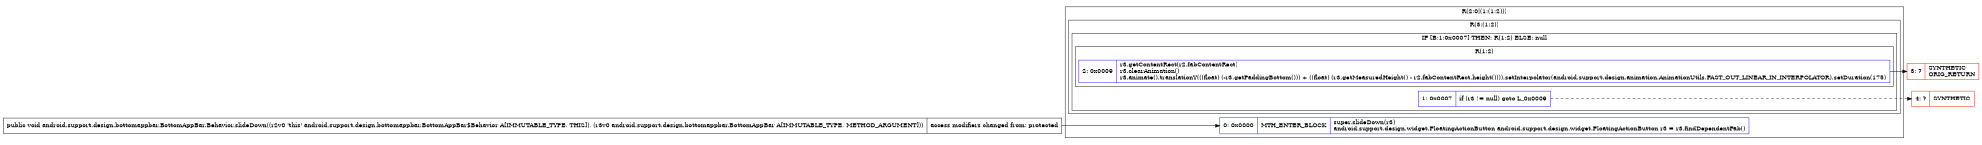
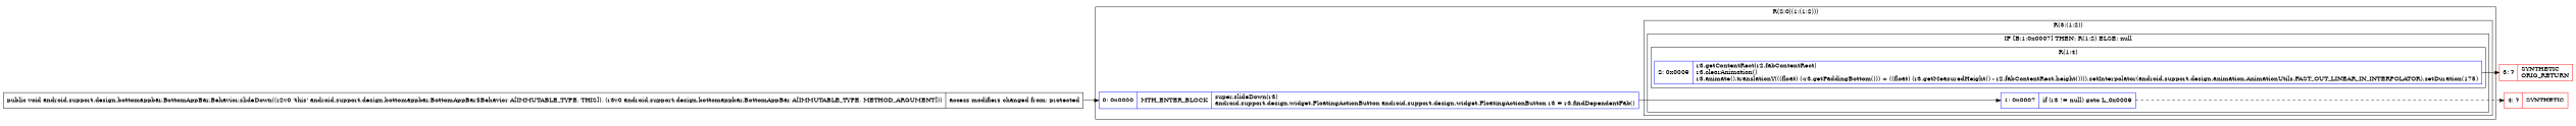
  digraph {
    rankdir=LR
    node [color=blue shape=record]
    n1 [label="{2\:\ 0x0009|r3.getContentRect(r2.fabContentRect)\lr3.clearAnimation()\lr3.animate().translationY(((float) (\-r3.getPaddingBottom())) + ((float) (r3.getMeasuredHeight() \- r2.fabContentRect.height()))).setInterpolator(android.support.design.animation.AnimationUtils.FAST_OUT_LINEAR_IN_INTERPOLATOR).setDuration(175)\l}"]
    n2 [label="{1\:\ 0x0007|if (r3 != null) goto L_0x0009\l}"]
    n3 [label="{0\:\ 0x0000|MTH_ENTER_BLOCK\l|super.slideDown(r3)\landroid.support.design.widget.FloatingActionButton android.support.design.widget.FloatingActionButton r3 = r3.findDependentFab()\l}"]
    n4 [color=red label="{3\:\ ?|SYNTHETIC\lORIG_RETURN\l}"]
    n5 [color=red label="{4\:\ ?|SYNTHETIC\l}"]
    n6 [label="{public void android.support.design.bottomappbar.BottomAppBar.Behavior.slideDown((r2v0 'this' android.support.design.bottomappbar.BottomAppBar$Behavior A[IMMUTABLE_TYPE, THIS]), (r3v0 android.support.design.bottomappbar.BottomAppBar A[IMMUTABLE_TYPE, METHOD_ARGUMENT]))  | access modifiers changed from: protected\l}" color=""]
    subgraph cluster_1 {
      label="R(2:0|(1:(1:2)))"
      n3
      subgraph cluster_2 {
        label="R(3:(1:2))"
        subgraph cluster_3 {
          label="IF [B:1:0x0007] THEN: R(1:2) ELSE: null"
          n2
          subgraph cluster_4 {
-           label="R(1:2)"
+           label="R(1:4)"
            n1
          }
        }
      }
    }
    n1 -> n4
    n2 -> n5 [style=dashed]
+   n3 -> n2
    n6 -> n3
  }
